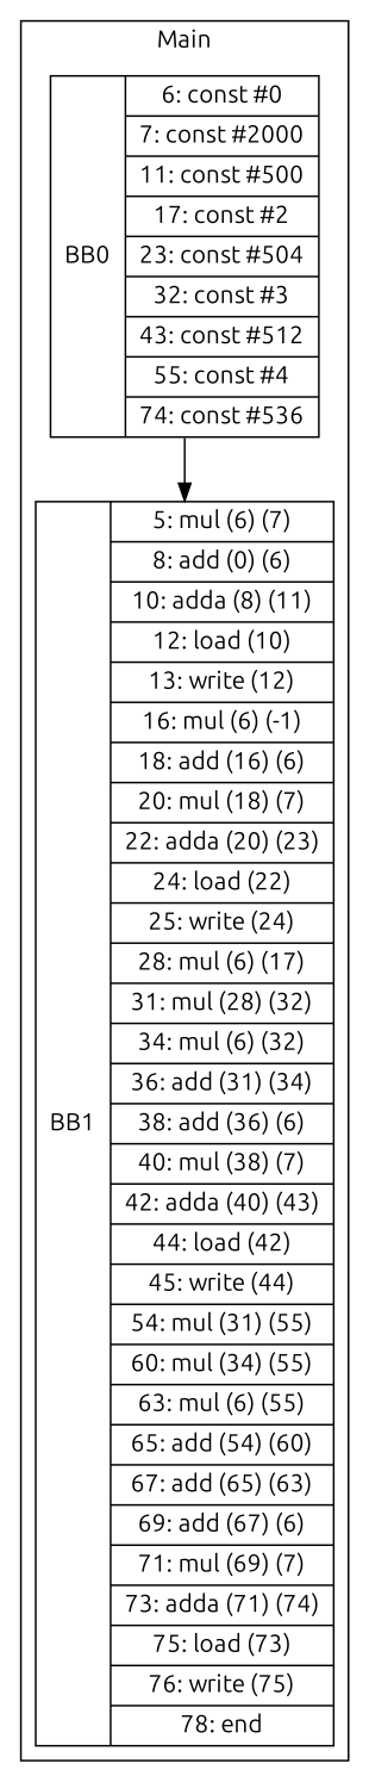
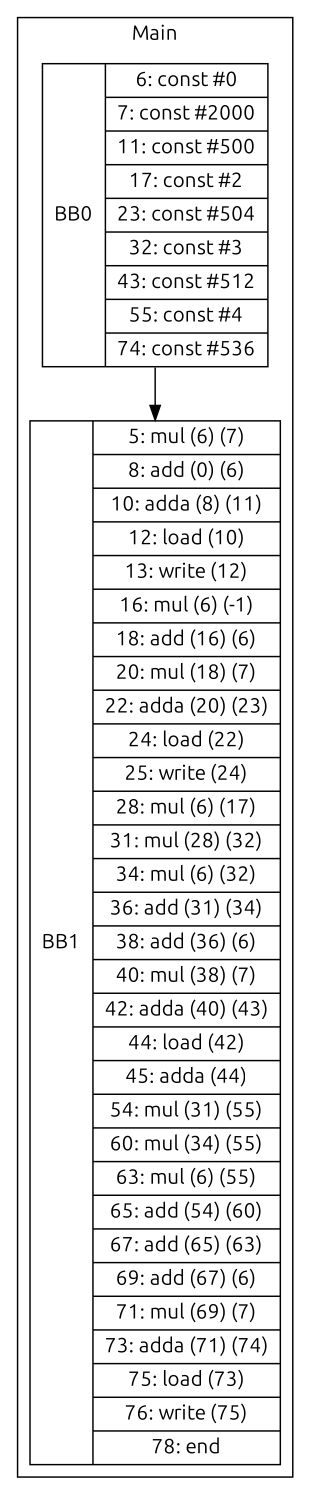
  digraph {
    fontname=Ubuntu
    node [shape=record fontname=Ubuntu]
    n1 [label="<b>BB0|{6: const #0|7: const #2000|11: const #500|17: const #2|23: const #504|32: const #3|43: const #512|55: const #4|74: const #536}"]
-   n2 [label="<b>BB1|{5: mul (6) (7)|8: add (0) (6)|10: adda (8) (11)|12: load (10)|13: write (12)|16: mul (6) (-1)|18: add (16) (6)|20: mul (18) (7)|22: adda (20) (23)|24: load (22)|25: write (24)|28: mul (6) (17)|31: mul (28) (32)|34: mul (6) (32)|36: add (31) (34)|38: add (36) (6)|40: mul (38) (7)|42: adda (40) (43)|44: load (42)|45: write (44)|54: mul (31) (55)|60: mul (34) (55)|63: mul (6) (55)|65: add (54) (60)|67: add (65) (63)|69: add (67) (6)|71: mul (69) (7)|73: adda (71) (74)|75: load (73)|76: write (75)|78: end}"]
+   n2 [label="<b>BB1|{5: mul (6) (7)|8: add (0) (6)|10: adda (8) (11)|12: load (10)|13: write (12)|16: mul (6) (-1)|18: add (16) (6)|20: mul (18) (7)|22: adda (20) (23)|24: load (22)|25: write (24)|28: mul (6) (17)|31: mul (28) (32)|34: mul (6) (32)|36: add (31) (34)|38: add (36) (6)|40: mul (38) (7)|42: adda (40) (43)|44: load (42)|45: adda (44)|54: mul (31) (55)|60: mul (34) (55)|63: mul (6) (55)|65: add (54) (60)|67: add (65) (63)|69: add (67) (6)|71: mul (69) (7)|73: adda (71) (74)|75: load (73)|76: write (75)|78: end}"]
    subgraph cluster_1 {
      label=Main
      n1
      n2
    }
    n1 -> n2 [headport=n tailport=s fontname=Ubuntu]
  }
